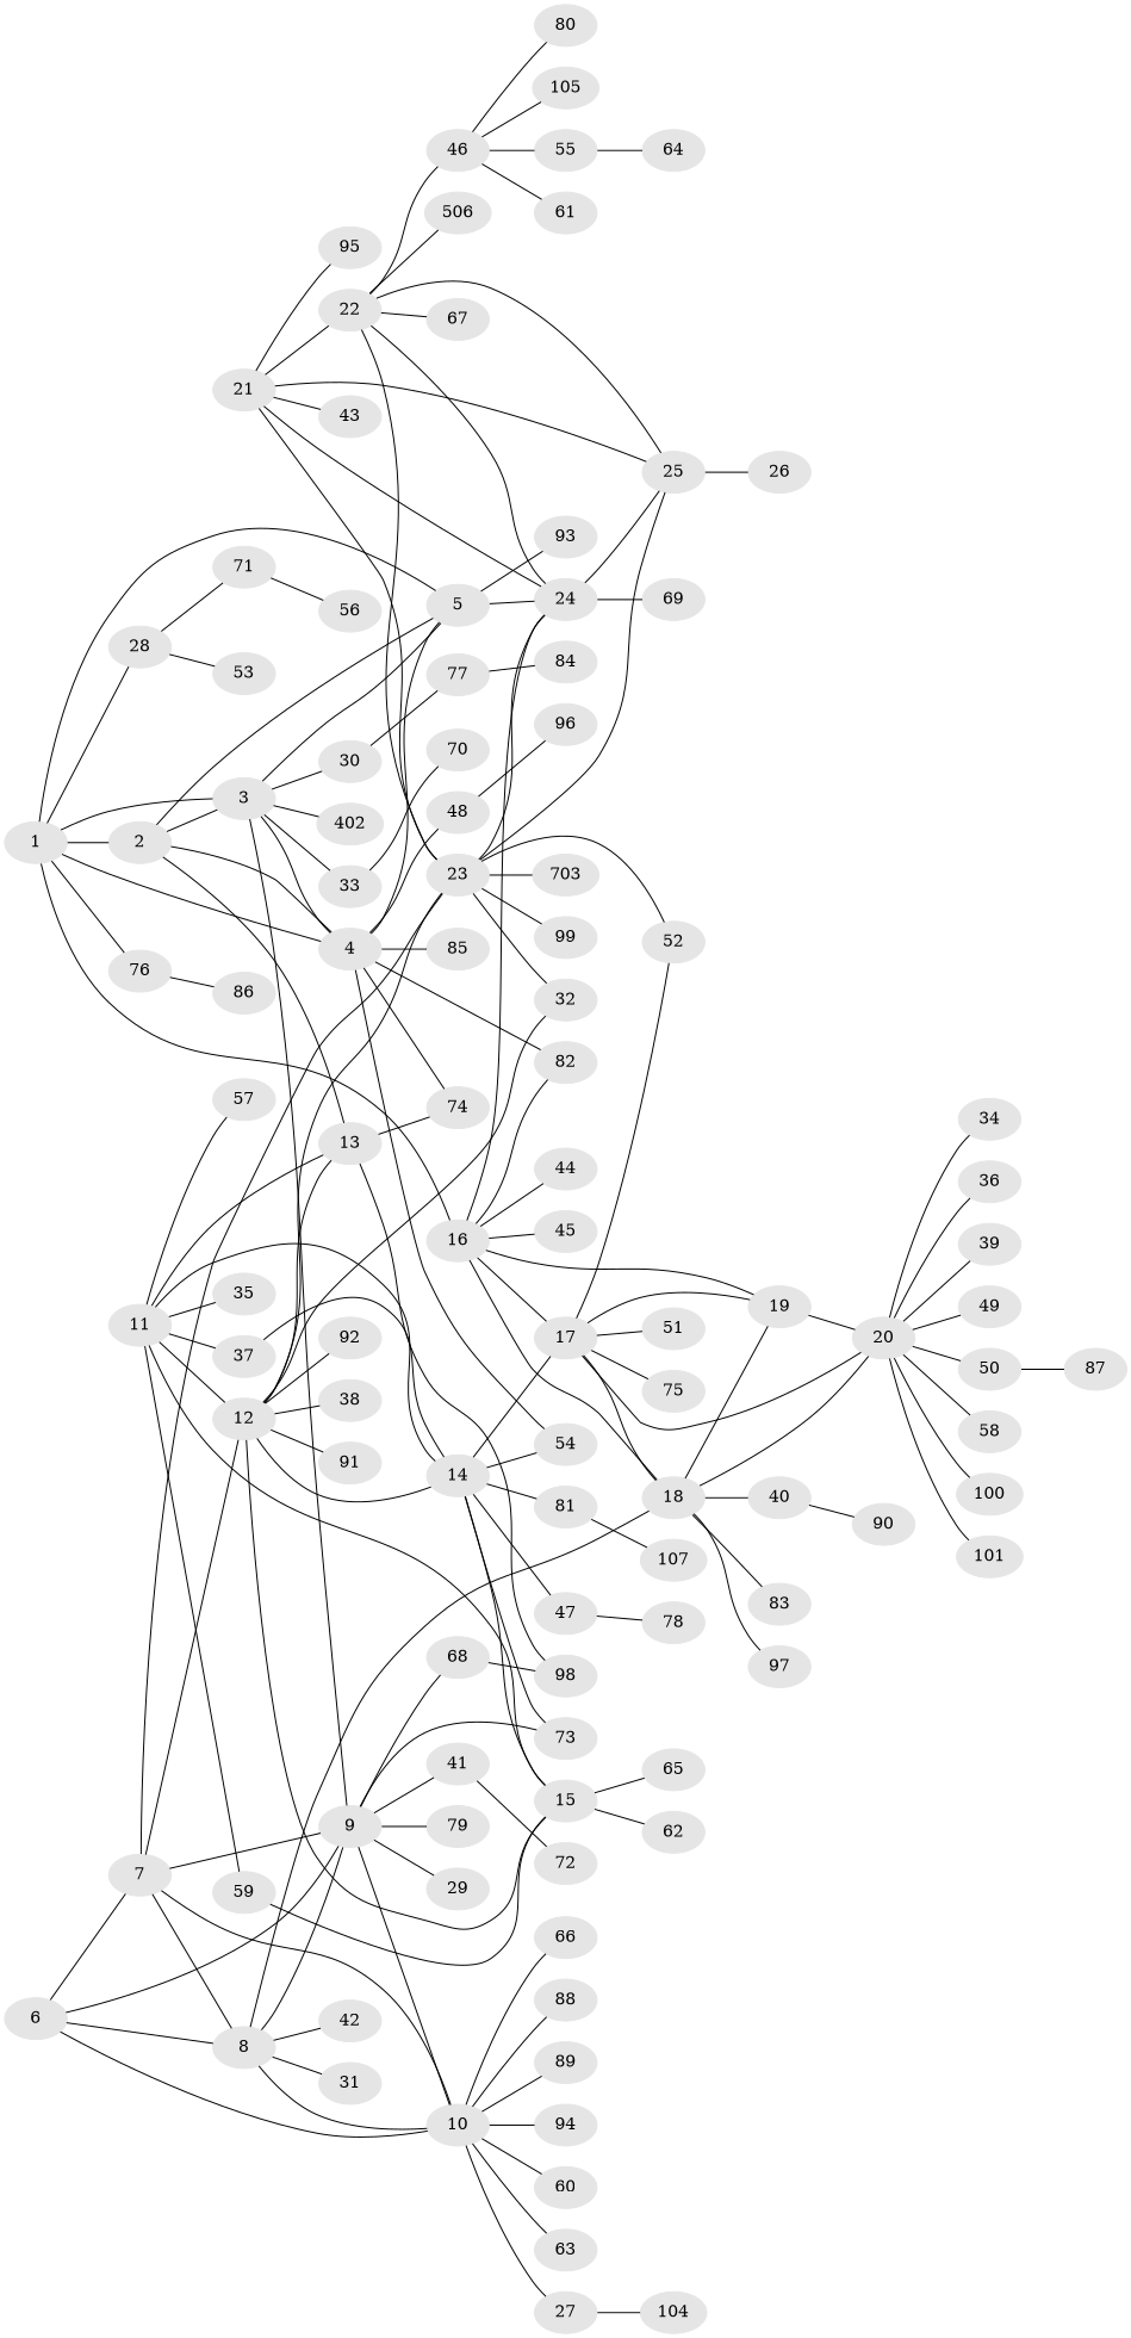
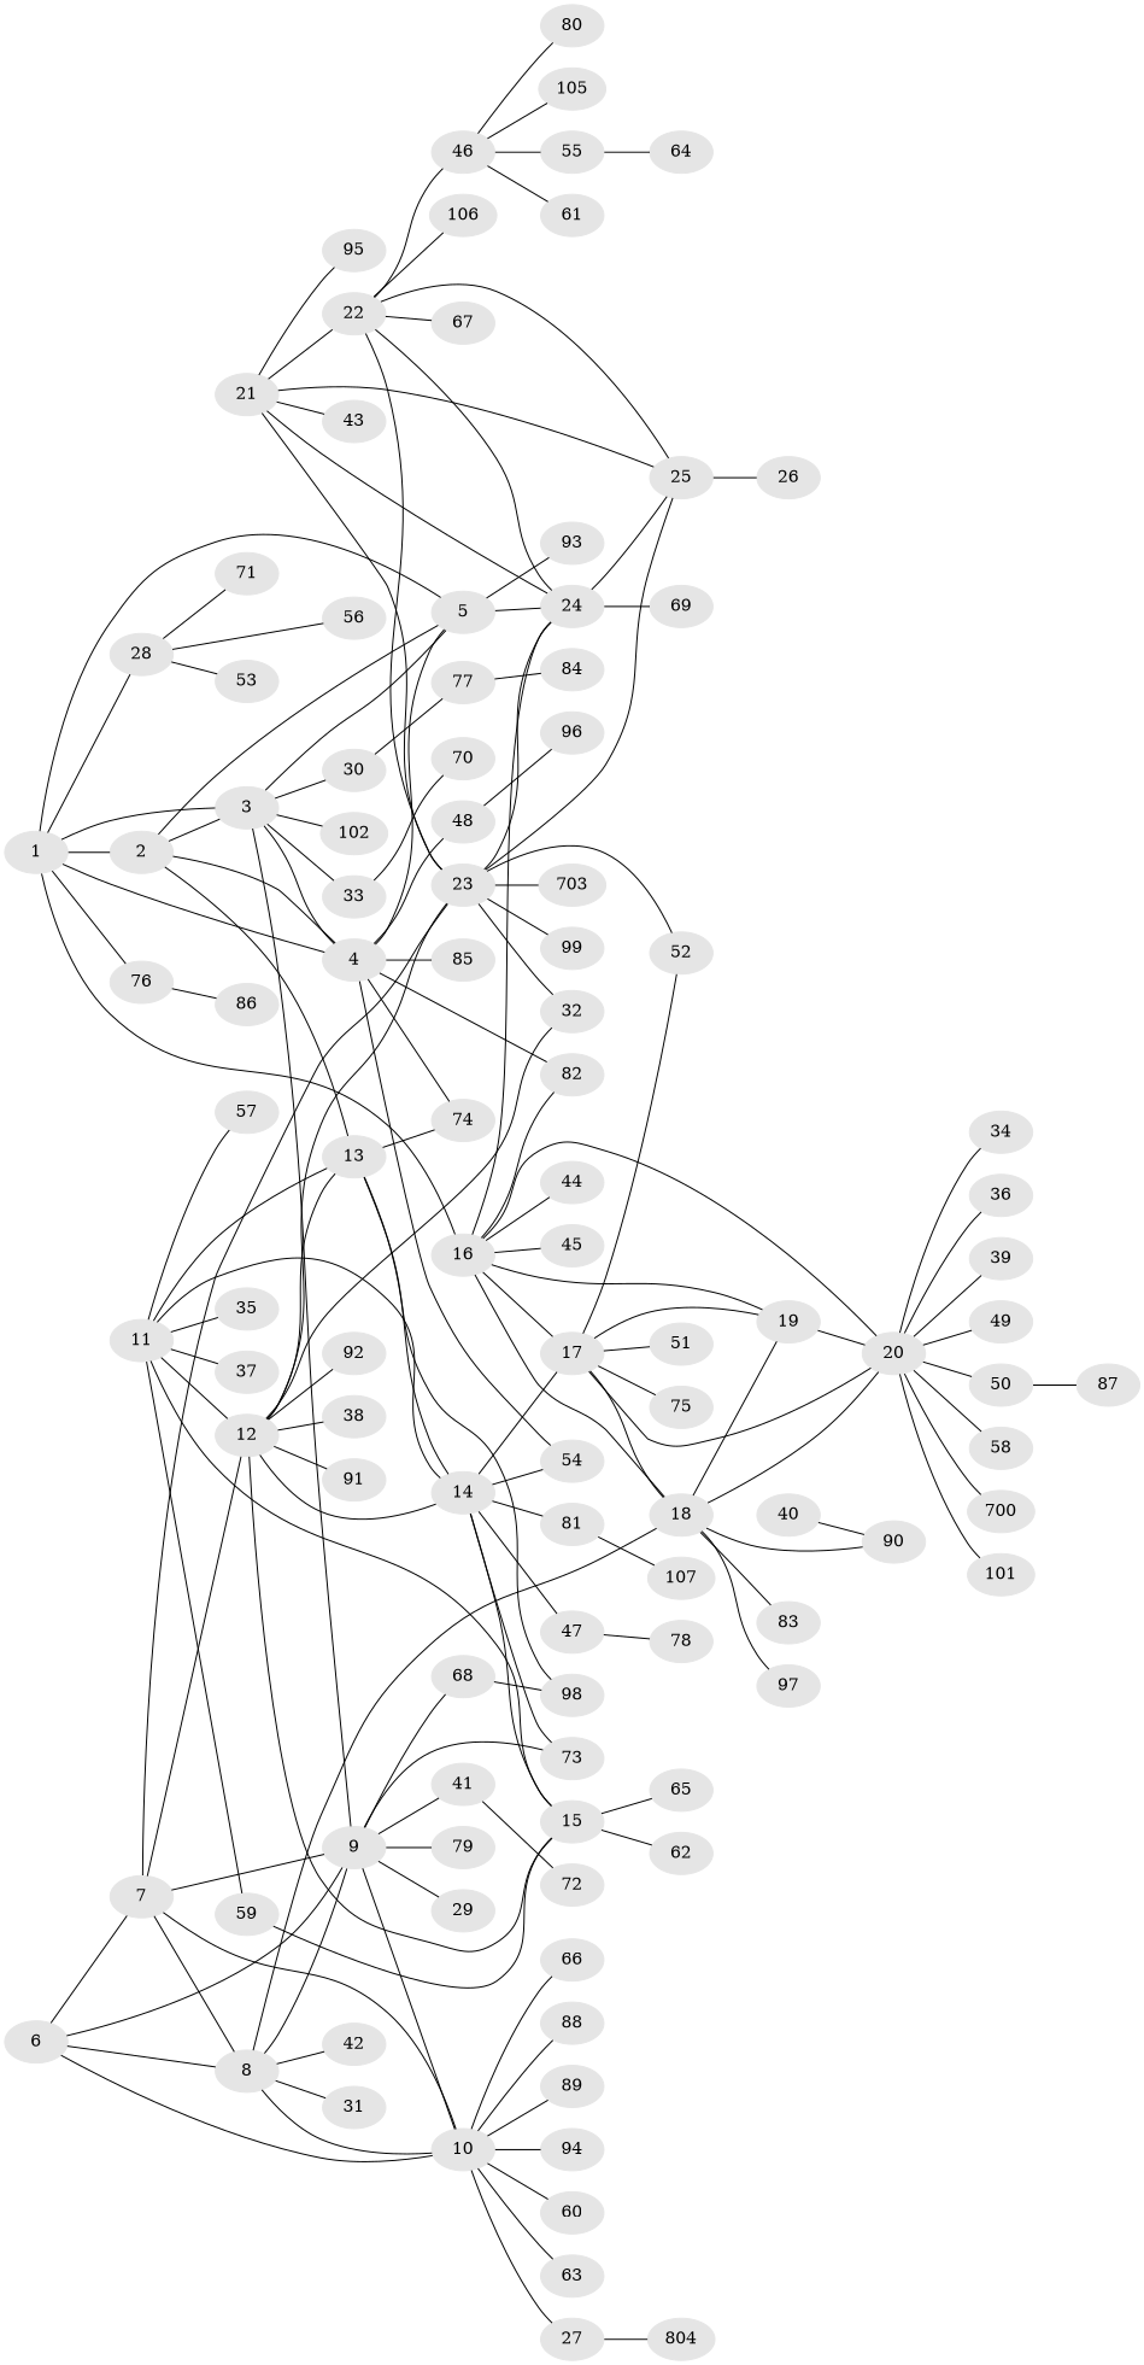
  graph {
    rankdir=LR
    node [color=gray90 style=filled]
    1
    2
    3
    4
    5
    16
    28
    76
    13
    9
    30
    33
-   102 [label=402]
+   102
    48
    54
    74
    82
    85
    24
    93
    18
    17
    19
    20
    44
    45
    53
    56
    71
    86
    14
    98
    10
    29
    41
    68
    73
    79
    77
    70
    96
    25
    69
    6
    7
    8
    12
    23
    31
    42
    27
    60
    63
    66
    88
    89
    94
    15
    32
    38
    91
    92
    52
    99
    n65 [label=703]
    40
    83
    97
    72
-   104
+   104 [label=804]
    11
    35
    37
    57
    59
    47
    81
    62
    65
    51
    75
    78
    107
    34
    36
    39
    49
    50
    58
-   100
+   100 [label=700]
    101
    90
    87
    21
    22
    43
    95
    46
    67
-   106 [label=506]
+   106
    26
    55
    61
    80
    105
    84
    64
    1 -- 2
    1 -- 3
    1 -- 4
    1 -- 5
    1 -- 16
    1 -- 28
    1 -- 76
    2 -- 3
    2 -- 4
    2 -- 5
    2 -- 13
    3 -- 4
    3 -- 5
    3 -- 9
    3 -- 30
    3 -- 33
    3 -- 102
    4 -- 5
    4 -- 48
    4 -- 54
    4 -- 74
    4 -- 82
    4 -- 85
    5 -- 24
    5 -- 93
    16 -- 82
    16 -- 24
    16 -- 18
    16 -- 17
    16 -- 19
+   16 -- 20
    16 -- 44
    16 -- 45
    28 -- 53
-   71 -- 56
+   28 -- 56
    28 -- 71
    76 -- 86
    13 -- 74
-   37 -- 14
+   13 -- 14
    13 -- 98
    9 -- 10
    9 -- 29
    9 -- 41
    9 -- 68
    9 -- 73
    9 -- 79
    30 -- 77
    33 -- 70
    48 -- 96
    24 -- 25
    24 -- 69
    18 -- 19
    18 -- 20
-   18 -- 40
+   18 -- 90
    18 -- 83
    18 -- 97
    17 -- 18
    17 -- 19
    17 -- 20
    17 -- 52
    17 -- 51
    17 -- 75
    19 -- 20
    20 -- 34
    20 -- 36
    20 -- 39
    20 -- 49
    20 -- 50
    20 -- 58
    20 -- 100
    20 -- 101
    14 -- 54
    14 -- 17
    14 -- 73
    14 -- 15
    14 -- 47
    14 -- 81
    10 -- 27
    10 -- 60
    10 -- 63
    10 -- 66
    10 -- 88
    10 -- 89
    10 -- 94
    41 -- 72
    68 -- 98
    77 -- 84
    25 -- 26
    6 -- 9
    6 -- 10
    6 -- 7
    6 -- 8
    7 -- 9
    7 -- 10
    7 -- 8
    7 -- 12
    7 -- 23
    8 -- 9
    8 -- 18
    8 -- 10
    8 -- 31
    8 -- 42
    12 -- 13
    12 -- 14
    12 -- 23
    12 -- 15
    12 -- 32
    12 -- 38
    12 -- 91
    12 -- 92
    23 -- 24
    23 -- 25
    23 -- 32
    23 -- 52
    23 -- 99
    23 -- n65
    27 -- 104
    15 -- 62
    15 -- 65
    40 -- 90
    11 -- 13
    11 -- 14
    11 -- 12
    11 -- 15
    11 -- 35
    11 -- 37
    11 -- 57
    11 -- 59
    59 -- 15
    47 -- 78
    81 -- 107
    50 -- 87
    21 -- 24
    21 -- 25
    21 -- 23
    21 -- 22
    21 -- 43
    21 -- 95
    22 -- 24
    22 -- 25
    22 -- 23
    22 -- 46
    22 -- 67
    22 -- 106
    46 -- 55
    46 -- 61
    46 -- 80
    46 -- 105
    55 -- 64
  }
